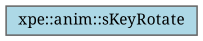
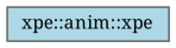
  digraph {
    rankdir=LR
    fontname="Noto Serif"
-   n1 [color=grey40 fillcolor=lightblue fontname="Noto Serif" fontsize=10 height=0.2 label="xpe::anim::sKeyRotate" shape=box style=filled width=0.4]
+   n1 [color=grey40 fillcolor=lightblue fontname="Noto Serif" fontsize=10 height=0.2 label="xpe::anim::xpe" shape=box style=filled width=0.4]
  }
